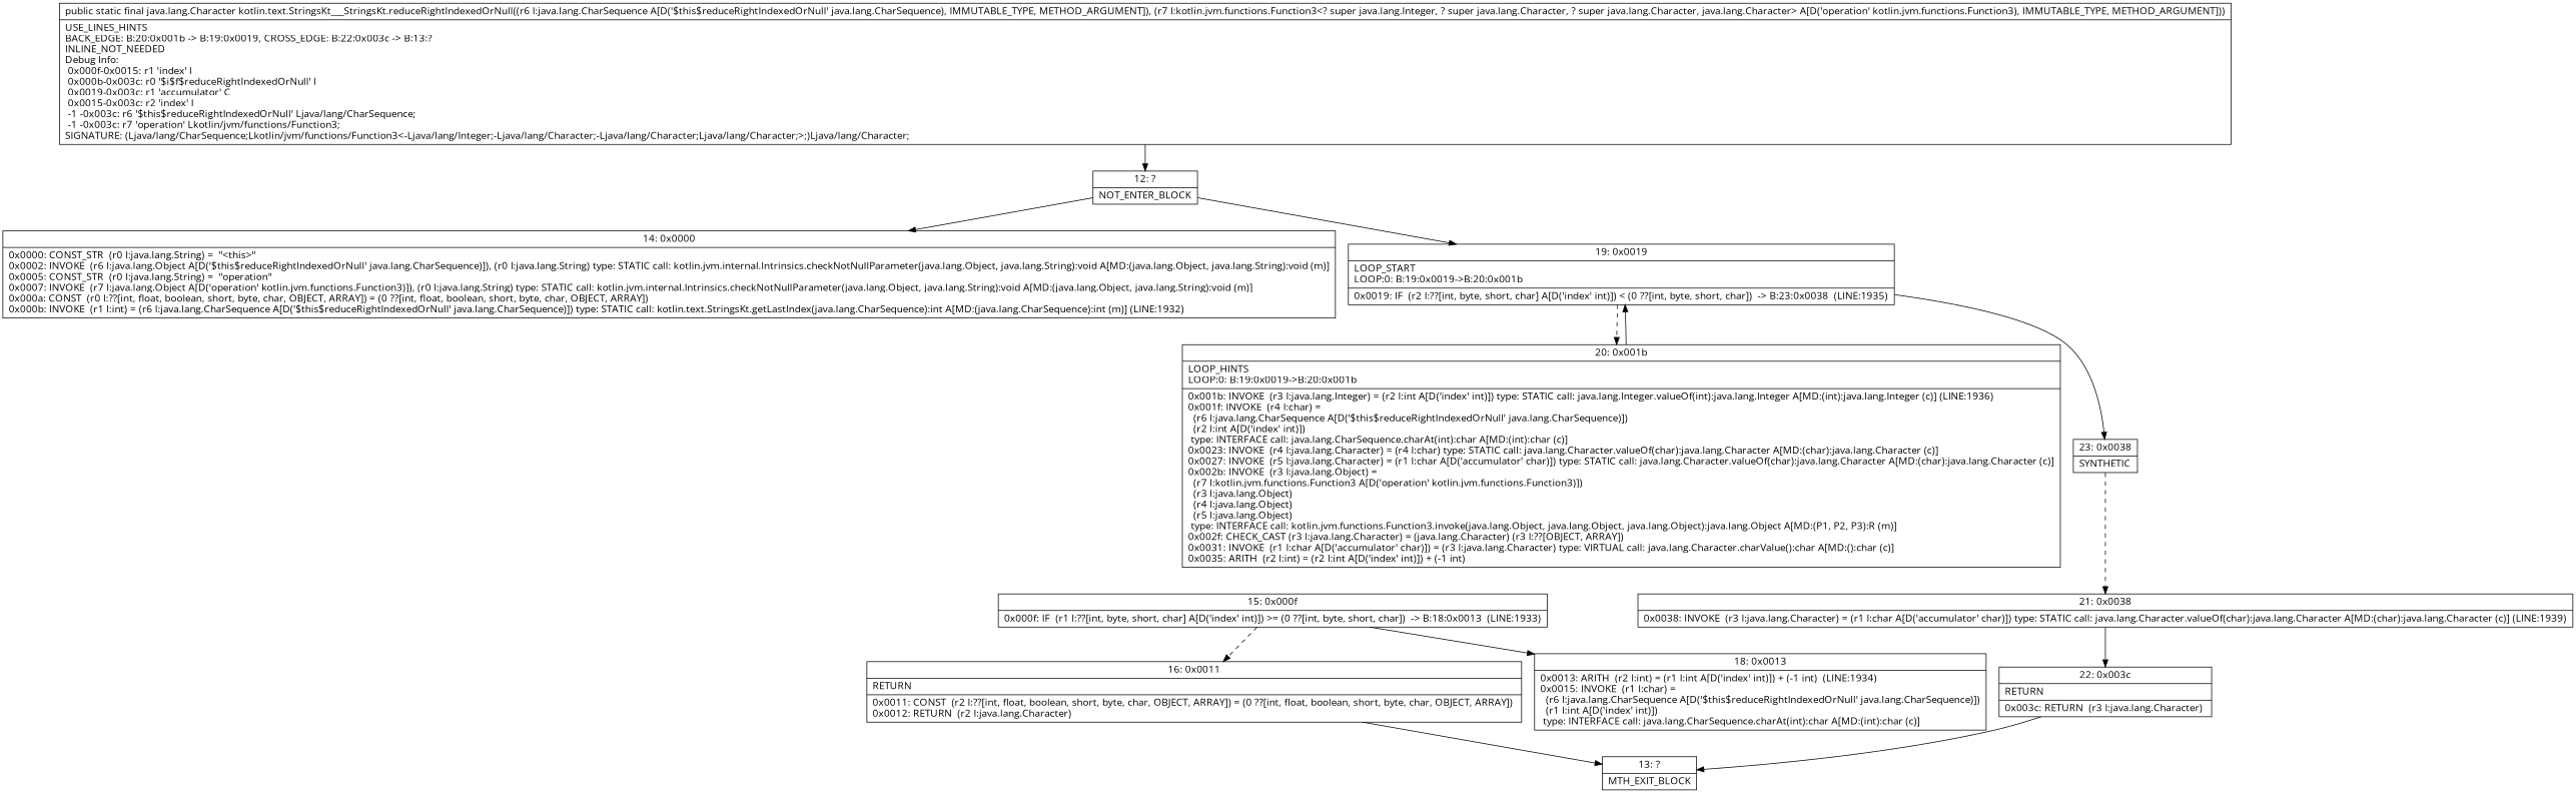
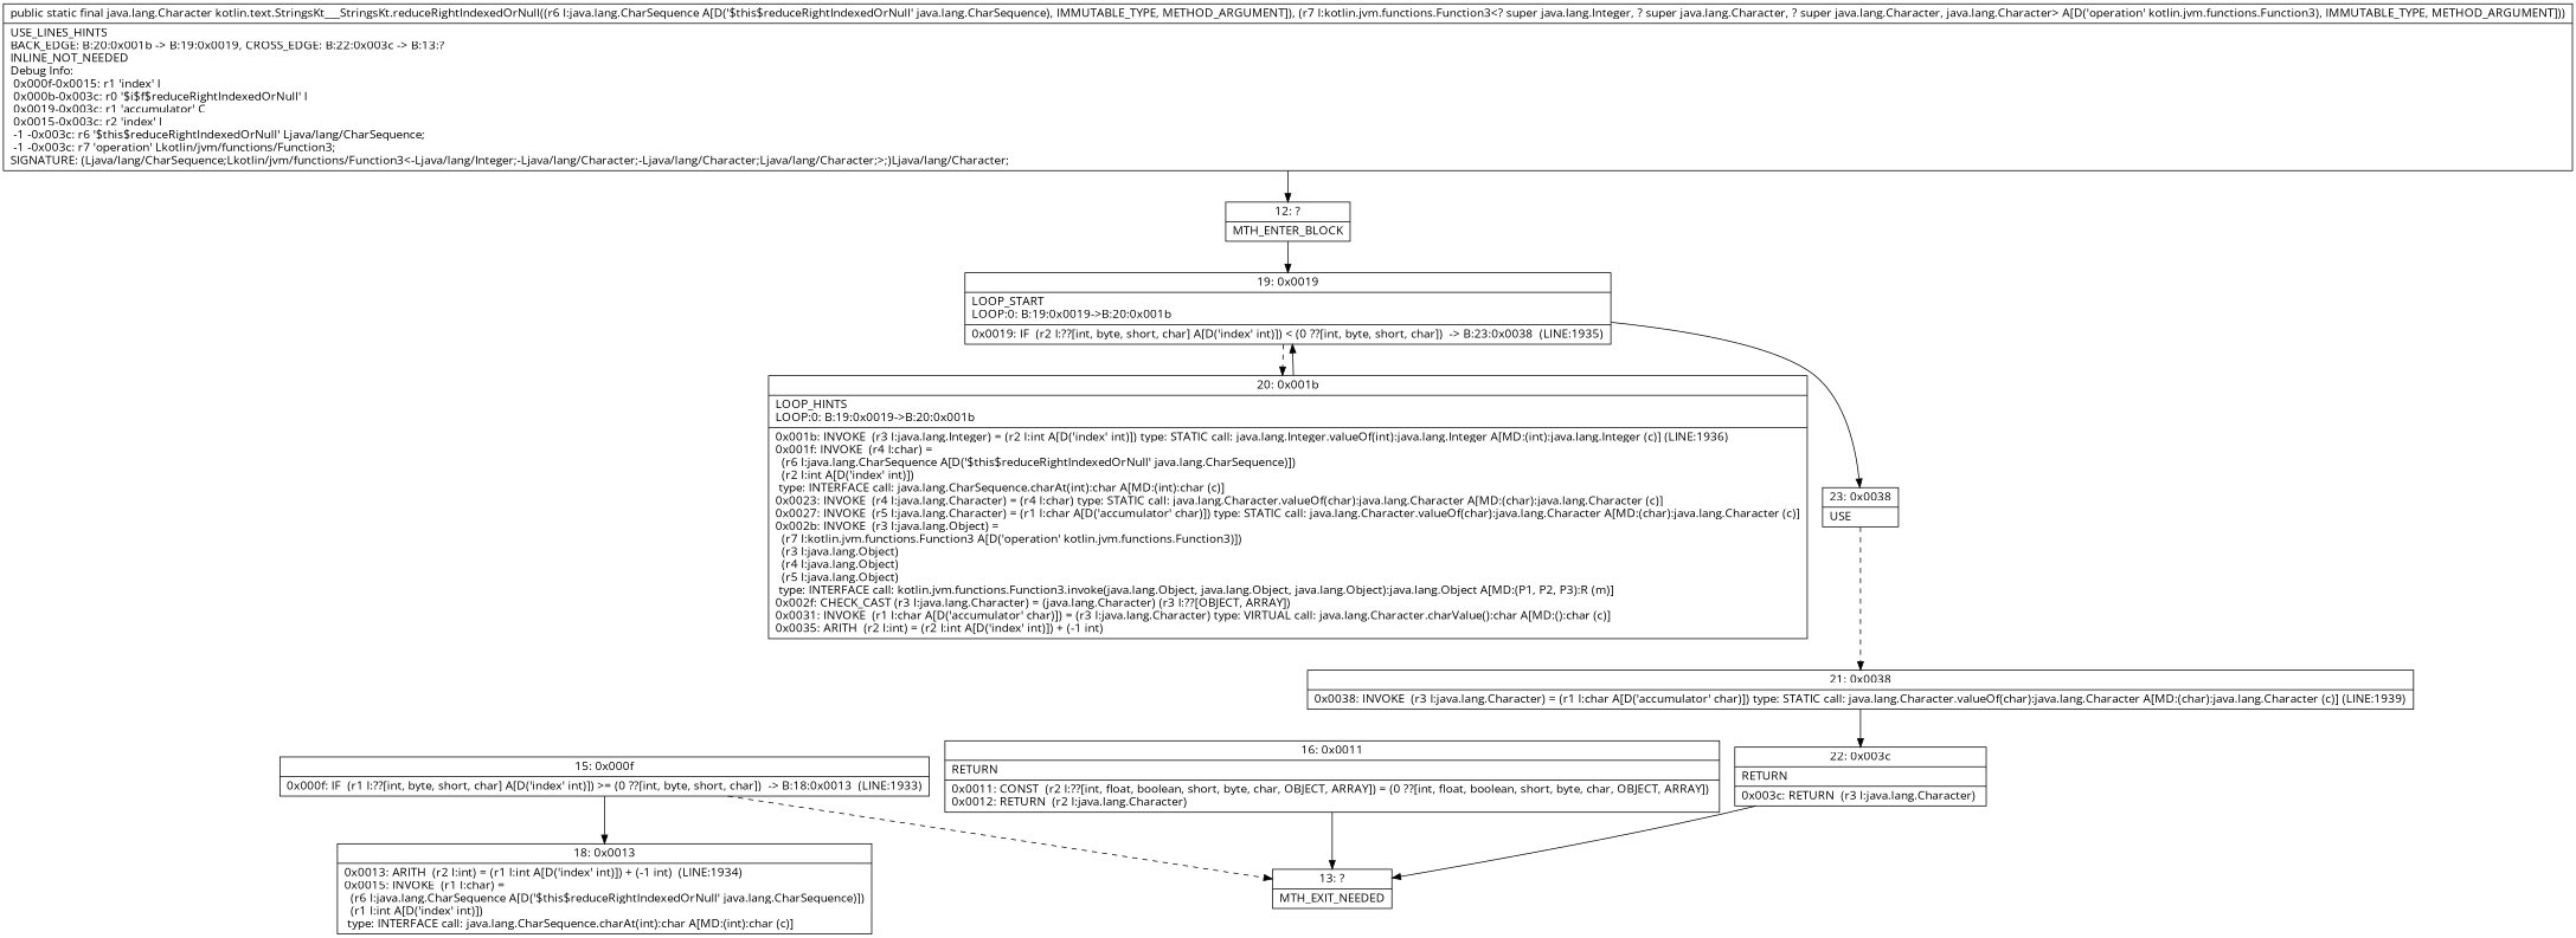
  digraph {
    fontname="Open Sans"
    node [fontname="Open Sans" shape=record]
    edge [fontname="Open Sans"]
-   n1 [label="{12\:\ ?|NOT_ENTER_BLOCK\l}"]
-   n2 [label="{14\:\ 0x0000|0x0000: CONST_STR  (r0 I:java.lang.String) =  \"\<this\>\" \l0x0002: INVOKE  (r6 I:java.lang.Object A[D('$this$reduceRightIndexedOrNull' java.lang.CharSequence)]), (r0 I:java.lang.String) type: STATIC call: kotlin.jvm.internal.Intrinsics.checkNotNullParameter(java.lang.Object, java.lang.String):void A[MD:(java.lang.Object, java.lang.String):void (m)]\l0x0005: CONST_STR  (r0 I:java.lang.String) =  \"operation\" \l0x0007: INVOKE  (r7 I:java.lang.Object A[D('operation' kotlin.jvm.functions.Function3)]), (r0 I:java.lang.String) type: STATIC call: kotlin.jvm.internal.Intrinsics.checkNotNullParameter(java.lang.Object, java.lang.String):void A[MD:(java.lang.Object, java.lang.String):void (m)]\l0x000a: CONST  (r0 I:??[int, float, boolean, short, byte, char, OBJECT, ARRAY]) = (0 ??[int, float, boolean, short, byte, char, OBJECT, ARRAY]) \l0x000b: INVOKE  (r1 I:int) = (r6 I:java.lang.CharSequence A[D('$this$reduceRightIndexedOrNull' java.lang.CharSequence)]) type: STATIC call: kotlin.text.StringsKt.getLastIndex(java.lang.CharSequence):int A[MD:(java.lang.CharSequence):int (m)] (LINE:1932)\l}"]
+   n1 [label="{12\:\ ?|MTH_ENTER_BLOCK\l}"]
    n3 [label="{19\:\ 0x0019|LOOP_START\lLOOP:0: B:19:0x0019\-\>B:20:0x001b\l|0x0019: IF  (r2 I:??[int, byte, short, char] A[D('index' int)]) \< (0 ??[int, byte, short, char])  \-\> B:23:0x0038  (LINE:1935)\l}"]
    n4 [label="{15\:\ 0x000f|0x000f: IF  (r1 I:??[int, byte, short, char] A[D('index' int)]) \>= (0 ??[int, byte, short, char])  \-\> B:18:0x0013  (LINE:1933)\l}"]
    n5 [label="{16\:\ 0x0011|RETURN\l|0x0011: CONST  (r2 I:??[int, float, boolean, short, byte, char, OBJECT, ARRAY]) = (0 ??[int, float, boolean, short, byte, char, OBJECT, ARRAY]) \l0x0012: RETURN  (r2 I:java.lang.Character) \l}"]
    n6 [label="{18\:\ 0x0013|0x0013: ARITH  (r2 I:int) = (r1 I:int A[D('index' int)]) + (\-1 int)  (LINE:1934)\l0x0015: INVOKE  (r1 I:char) = \l  (r6 I:java.lang.CharSequence A[D('$this$reduceRightIndexedOrNull' java.lang.CharSequence)])\l  (r1 I:int A[D('index' int)])\l type: INTERFACE call: java.lang.CharSequence.charAt(int):char A[MD:(int):char (c)]\l}"]
-   n7 [label="{13\:\ ?|MTH_EXIT_BLOCK\l}"]
+   n7 [label="{13\:\ ?|MTH_EXIT_NEEDED\l}"]
    n8 [label="{20\:\ 0x001b|LOOP_HINTS\lLOOP:0: B:19:0x0019\-\>B:20:0x001b\l|0x001b: INVOKE  (r3 I:java.lang.Integer) = (r2 I:int A[D('index' int)]) type: STATIC call: java.lang.Integer.valueOf(int):java.lang.Integer A[MD:(int):java.lang.Integer (c)] (LINE:1936)\l0x001f: INVOKE  (r4 I:char) = \l  (r6 I:java.lang.CharSequence A[D('$this$reduceRightIndexedOrNull' java.lang.CharSequence)])\l  (r2 I:int A[D('index' int)])\l type: INTERFACE call: java.lang.CharSequence.charAt(int):char A[MD:(int):char (c)]\l0x0023: INVOKE  (r4 I:java.lang.Character) = (r4 I:char) type: STATIC call: java.lang.Character.valueOf(char):java.lang.Character A[MD:(char):java.lang.Character (c)]\l0x0027: INVOKE  (r5 I:java.lang.Character) = (r1 I:char A[D('accumulator' char)]) type: STATIC call: java.lang.Character.valueOf(char):java.lang.Character A[MD:(char):java.lang.Character (c)]\l0x002b: INVOKE  (r3 I:java.lang.Object) = \l  (r7 I:kotlin.jvm.functions.Function3 A[D('operation' kotlin.jvm.functions.Function3)])\l  (r3 I:java.lang.Object)\l  (r4 I:java.lang.Object)\l  (r5 I:java.lang.Object)\l type: INTERFACE call: kotlin.jvm.functions.Function3.invoke(java.lang.Object, java.lang.Object, java.lang.Object):java.lang.Object A[MD:(P1, P2, P3):R (m)]\l0x002f: CHECK_CAST (r3 I:java.lang.Character) = (java.lang.Character) (r3 I:??[OBJECT, ARRAY]) \l0x0031: INVOKE  (r1 I:char A[D('accumulator' char)]) = (r3 I:java.lang.Character) type: VIRTUAL call: java.lang.Character.charValue():char A[MD:():char (c)]\l0x0035: ARITH  (r2 I:int) = (r2 I:int A[D('index' int)]) + (\-1 int) \l}"]
-   n9 [label="{23\:\ 0x0038|SYNTHETIC\l}"]
+   n9 [label="{23\:\ 0x0038|USE\l}"]
    n10 [label="{21\:\ 0x0038|0x0038: INVOKE  (r3 I:java.lang.Character) = (r1 I:char A[D('accumulator' char)]) type: STATIC call: java.lang.Character.valueOf(char):java.lang.Character A[MD:(char):java.lang.Character (c)] (LINE:1939)\l}"]
    n11 [label="{22\:\ 0x003c|RETURN\l|0x003c: RETURN  (r3 I:java.lang.Character) \l}"]
    n12 [label="{public static final java.lang.Character kotlin.text.StringsKt___StringsKt.reduceRightIndexedOrNull((r6 I:java.lang.CharSequence A[D('$this$reduceRightIndexedOrNull' java.lang.CharSequence), IMMUTABLE_TYPE, METHOD_ARGUMENT]), (r7 I:kotlin.jvm.functions.Function3\<? super java.lang.Integer, ? super java.lang.Character, ? super java.lang.Character, java.lang.Character\> A[D('operation' kotlin.jvm.functions.Function3), IMMUTABLE_TYPE, METHOD_ARGUMENT]))  | USE_LINES_HINTS\lBACK_EDGE: B:20:0x001b \-\> B:19:0x0019, CROSS_EDGE: B:22:0x003c \-\> B:13:?\lINLINE_NOT_NEEDED\lDebug Info:\l  0x000f\-0x0015: r1 'index' I\l  0x000b\-0x003c: r0 '$i$f$reduceRightIndexedOrNull' I\l  0x0019\-0x003c: r1 'accumulator' C\l  0x0015\-0x003c: r2 'index' I\l  \-1 \-0x003c: r6 '$this$reduceRightIndexedOrNull' Ljava\/lang\/CharSequence;\l  \-1 \-0x003c: r7 'operation' Lkotlin\/jvm\/functions\/Function3;\lSIGNATURE: (Ljava\/lang\/CharSequence;Lkotlin\/jvm\/functions\/Function3\<\-Ljava\/lang\/Integer;\-Ljava\/lang\/Character;\-Ljava\/lang\/Character;Ljava\/lang\/Character;\>;)Ljava\/lang\/Character;\l}"]
-   n1 -> n2
    n1 -> n3
    n3 -> n8 [style=dashed]
    n3 -> n9
-   n4 -> n5 [style=dashed]
+   n4 -> n7 [style=dashed]
    n4 -> n6
    n5 -> n7
    n8 -> n3
    n9 -> n10 [style=dashed]
    n10 -> n11
    n11 -> n7
    n12 -> n1
  }
